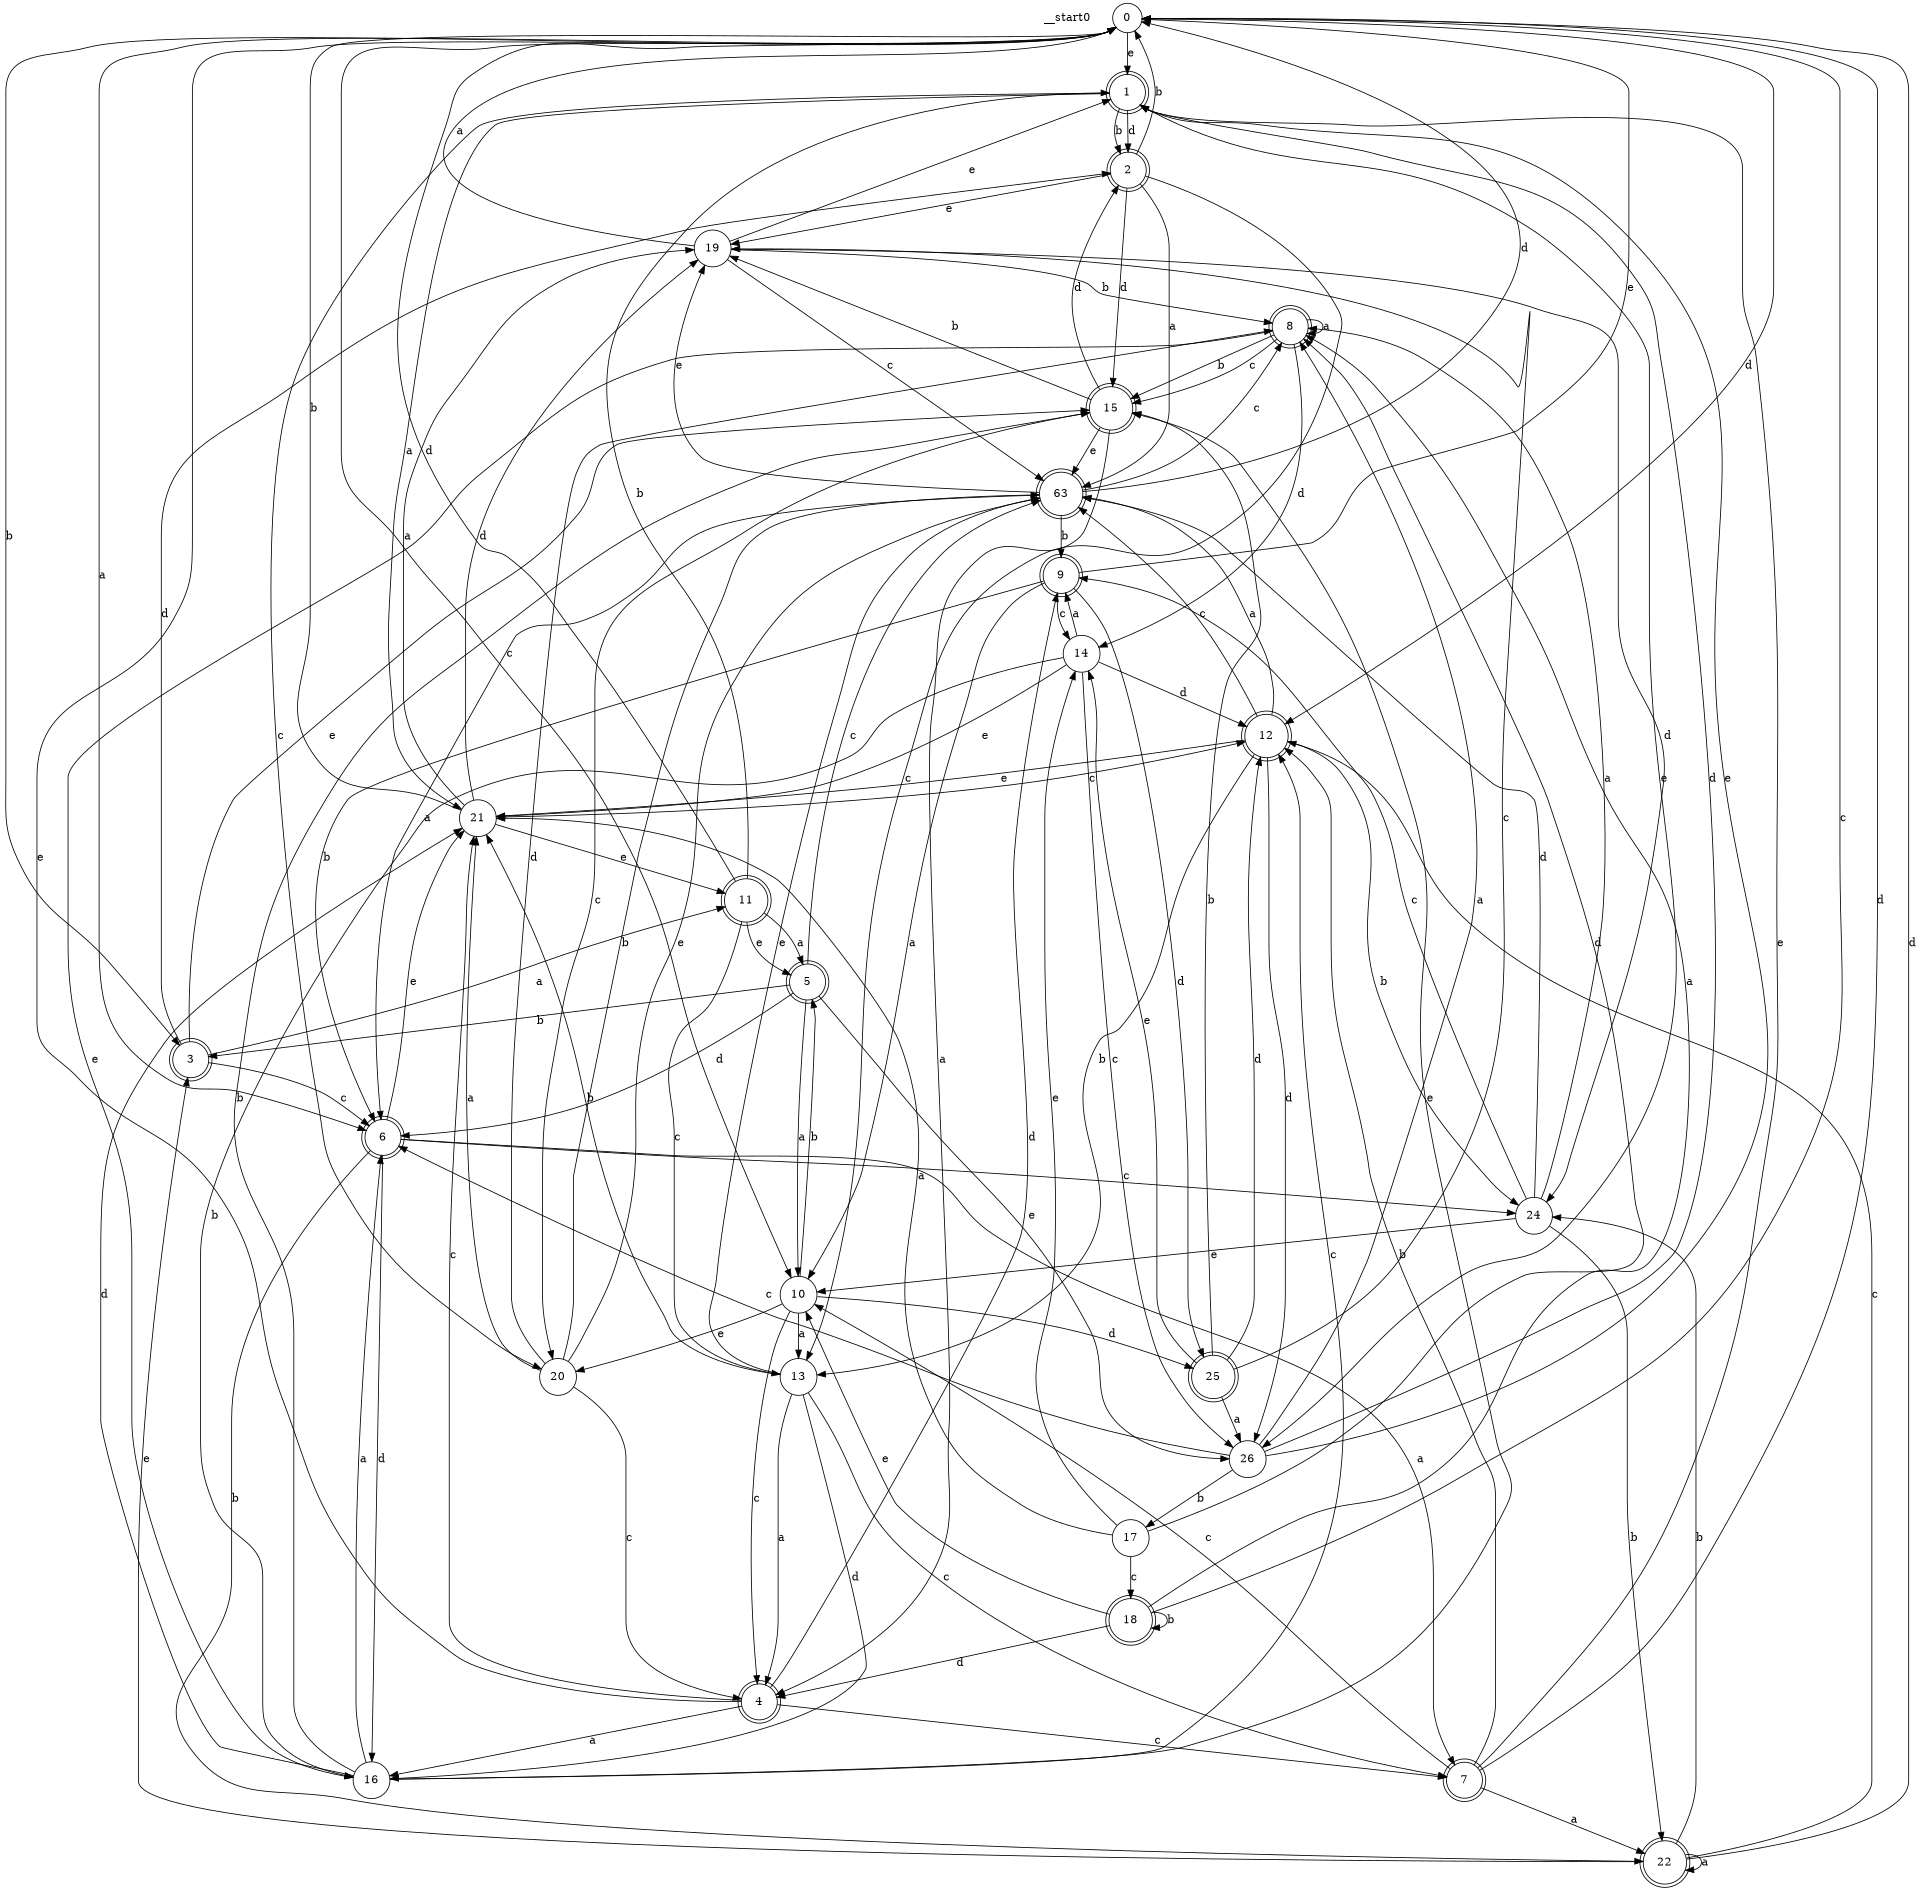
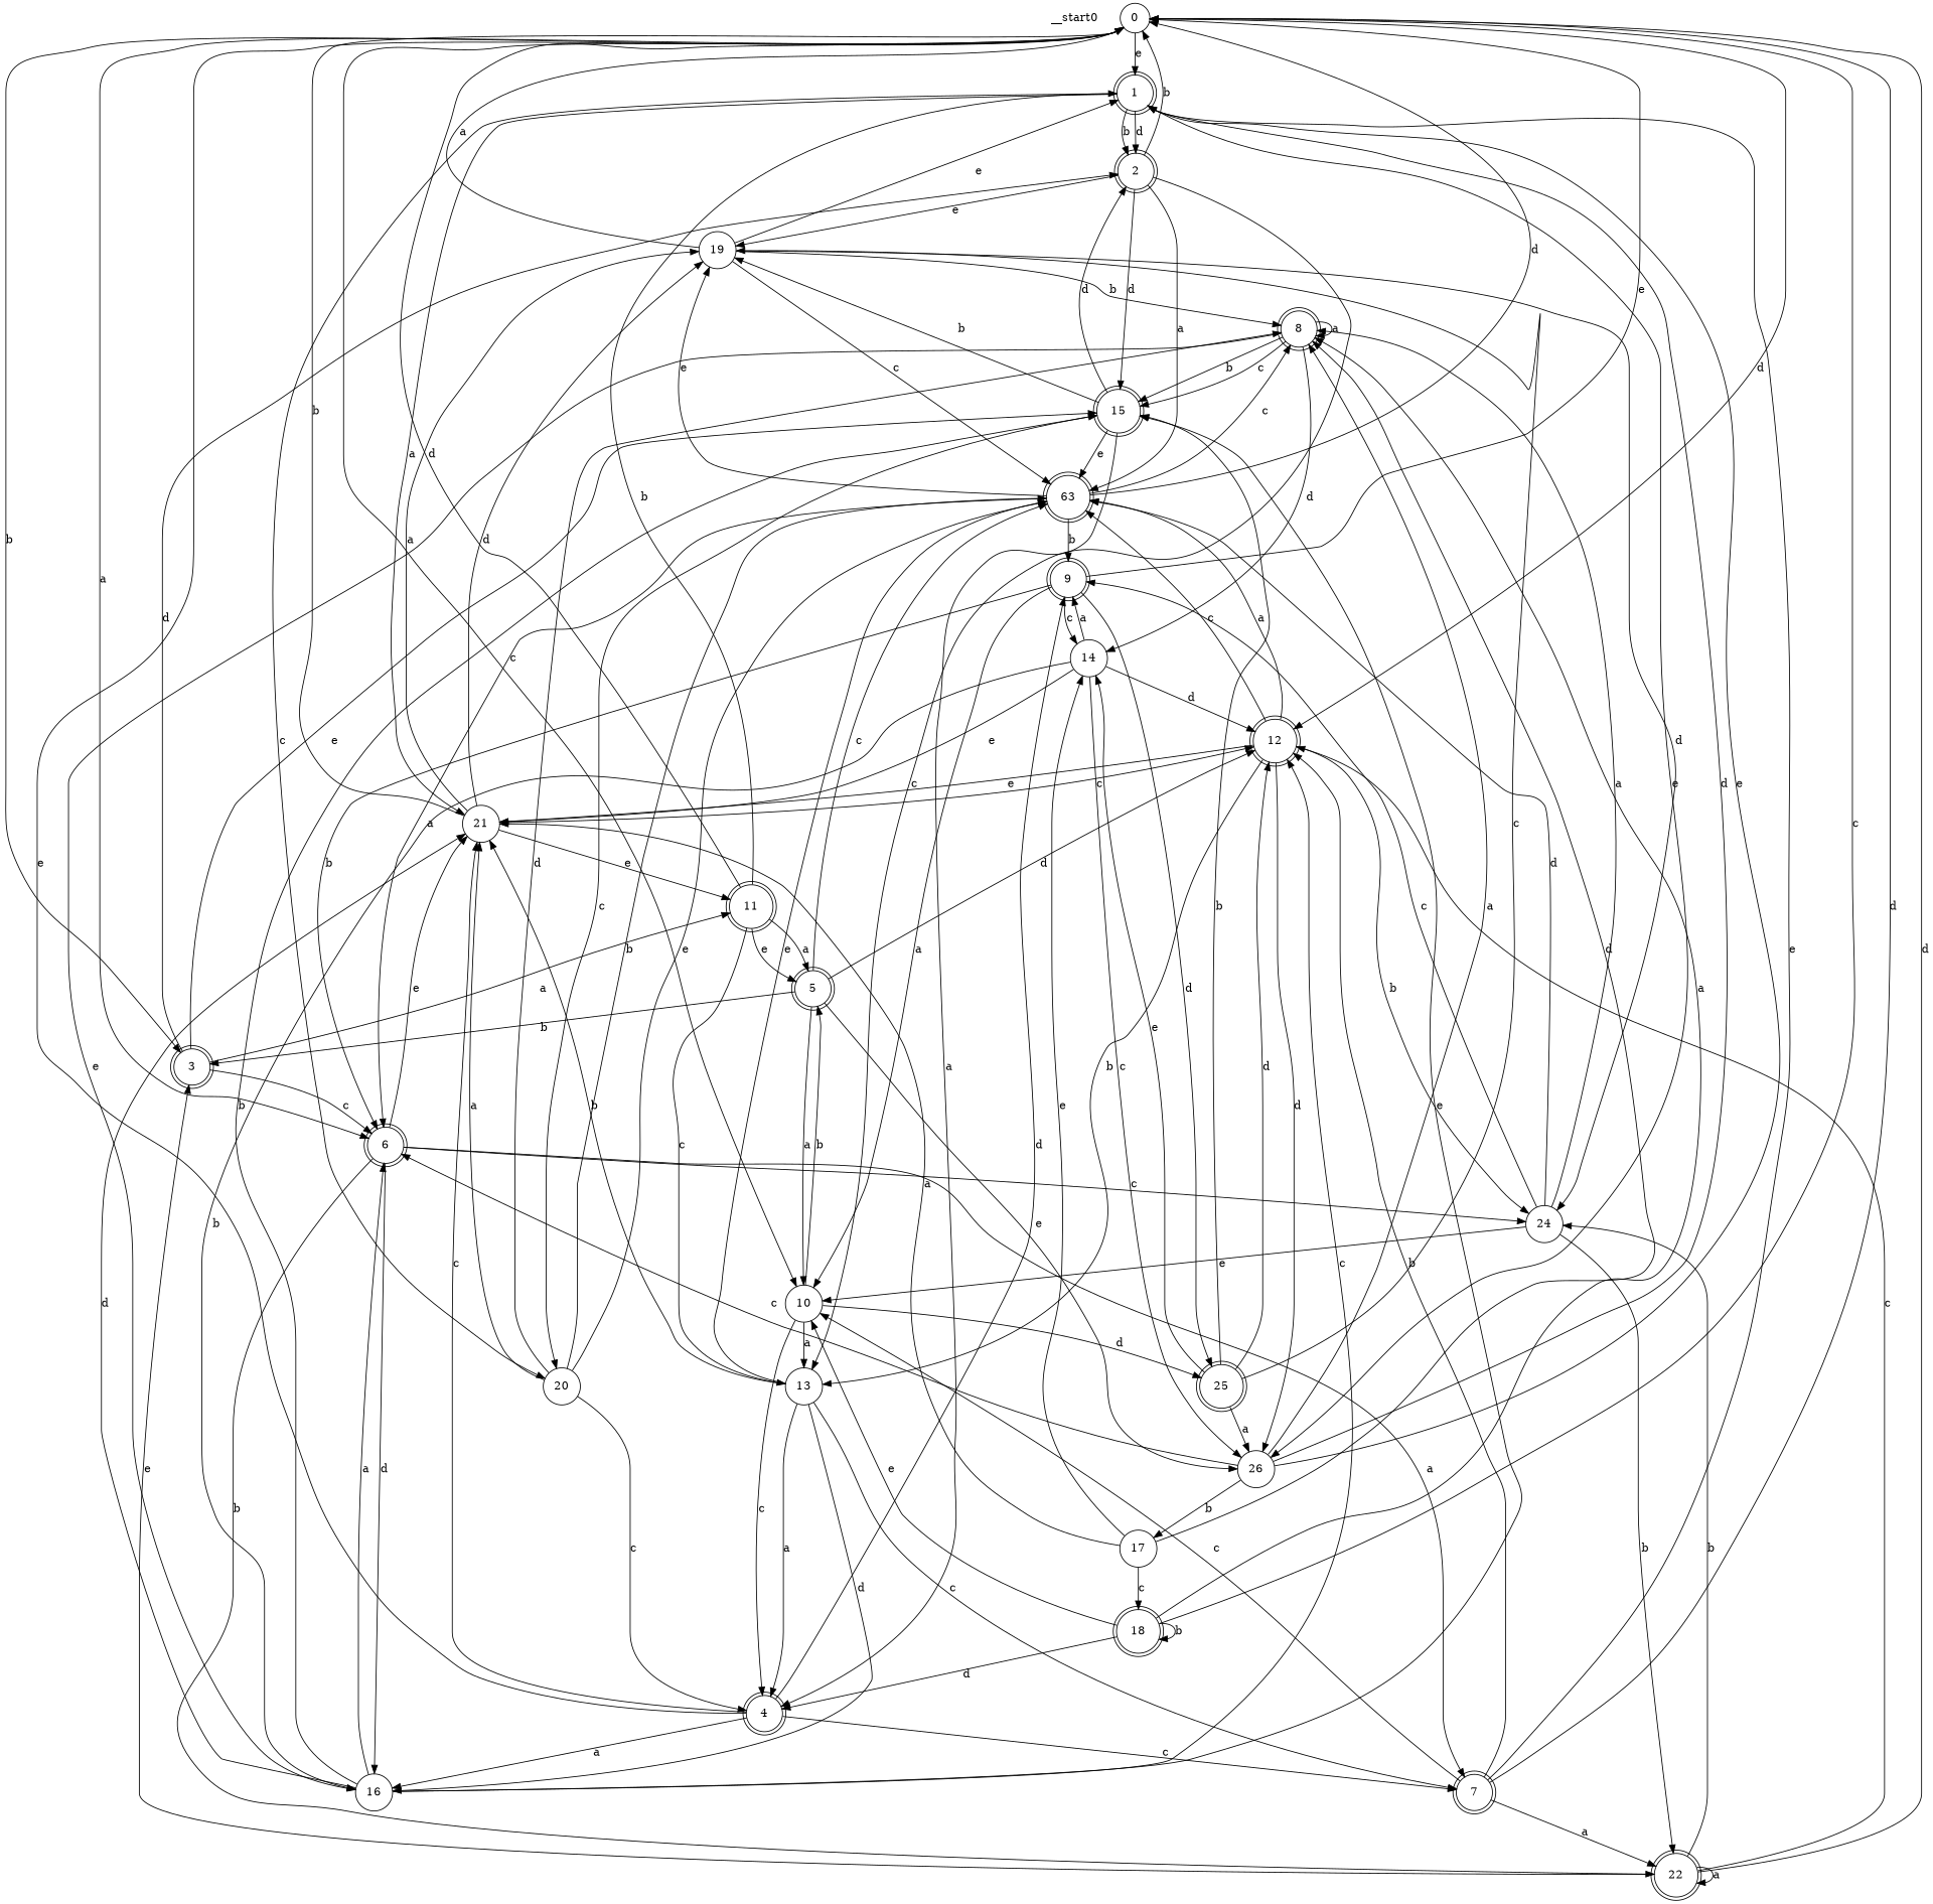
  digraph {
    rankdir=TB
    node [shape=doublecircle color=black fillcolor=white style="rounded,filled"]
    __start0 [shape=none color="" fillcolor="" style=""]
    n2 [label=0 shape=circle style=filled]
    n3 [label=1]
    n4 [label=3]
    n5 [label=6]
    n6 [label=10 shape=circle style=filled]
    n7 [label=12]
    n8 [label=2]
    n9 [label=20 shape=circle style=filled]
    n10 [label=21 shape=circle style=filled]
    n11 [label=26 shape=circle style=filled]
    n12 [label=15]
    n13 [label=11]
    n14 [label=7]
    n15 [label=16 shape=circle style=filled]
    n16 [label=22]
    n17 [label=24 shape=circle style=filled]
    n18 [label=13 shape=circle style=filled]
    n19 [label=4]
    n20 [label=5]
    n21 [label=25]
    n22 [label=63]
    n23 [label=19 shape=circle style=filled]
    n24 [label=8]
    n25 [label=17 shape=circle style=filled]
    n26 [label=9]
    n27 [label=14 shape=circle style=filled]
    n28 [label=18]
    n2 -> n3 [label=e]
    n2 -> n4 [label=b]
    n2 -> n5 [label=a]
    n2 -> n6 [label=c]
    n2 -> n7 [label=d]
    n3 -> n8 [label=b]
    n3 -> n8 [label=d]
    n3 -> n9 [label=c]
    n3 -> n10 [label=a]
    n3 -> n11 [label=e]
    n4 -> n5 [label=c]
    n4 -> n8 [label=d]
    n4 -> n12 [label=e]
    n4 -> n13 [label=a]
    n5 -> n10 [label=e]
    n5 -> n14 [label=a]
    n5 -> n15 [label=d]
    n5 -> n16 [label=b]
    n5 -> n17 [label=c]
-   n6 -> n9 [label=e]
    n6 -> n18 [label=a]
    n6 -> n19 [label=c]
    n6 -> n20 [label=b]
    n6 -> n21 [label=d]
    n7 -> n10 [label=e]
    n7 -> n11 [label=d]
    n7 -> n17 [label=b]
    n7 -> n18 [label=b]
    n7 -> n22 [label=a]
    n7 -> n22 [label=c]
    n8 -> n2 [label=b]
    n8 -> n12 [label=d]
    n8 -> n18 [label=c]
    n8 -> n22 [label=a]
    n8 -> n23 [label=e]
    n9 -> n10 [label=a]
    n9 -> n19 [label=c]
    n9 -> n22 [label=b]
    n9 -> n22 [label=e]
    n9 -> n24 [label=d]
    n10 -> n2 [label=b]
    n10 -> n7 [label=c]
    n10 -> n13 [label=e]
    n10 -> n23 [label=a]
    n10 -> n23 [label=d]
    n11 -> n3 [label=d]
    n11 -> n3 [label=e]
    n11 -> n5 [label=c]
    n11 -> n24 [label=a]
    n11 -> n25 [label=b]
    n12 -> n8 [label=d]
    n12 -> n9 [label=c]
    n12 -> n19 [label=a]
    n12 -> n22 [label=e]
    n12 -> n23 [label=b]
    n13 -> n2 [label=d]
    n13 -> n3 [label=b]
    n13 -> n18 [label=c]
    n13 -> n20 [label=a]
    n13 -> n20 [label=e]
    n14 -> n2 [label=d]
    n14 -> n3 [label=e]
    n14 -> n6 [label=c]
    n14 -> n7 [label=b]
    n14 -> n16 [label=a]
    n15 -> n5 [label=a]
    n15 -> n7 [label=c]
    n15 -> n10 [label=d]
    n15 -> n12 [label=b]
    n15 -> n12 [label=e]
    n16 -> n2 [label=d]
    n16 -> n4 [label=e]
    n16 -> n7 [label=c]
    n16 -> n16 [label=a]
    n16 -> n17 [label=b]
    n17 -> n6 [label=e]
    n17 -> n16 [label=b]
    n17 -> n22 [label=d]
    n17 -> n24 [label=a]
    n17 -> n26 [label=c]
    n18 -> n10 [label=b]
    n18 -> n14 [label=c]
    n18 -> n15 [label=d]
    n18 -> n19 [label=a]
    n18 -> n22 [label=e]
    n19 -> n2 [label=e]
    n19 -> n10 [label=c]
    n19 -> n14 [label=c]
    n19 -> n15 [label=a]
    n19 -> n26 [label=d]
    n20 -> n4 [label=b]
    n20 -> n6 [label=a]
-   n20 -> n5 [label=d]
+   n20 -> n7 [label=d]
    n20 -> n11 [label=e]
    n20 -> n22 [label=c]
    n21 -> n7 [label=d]
    n21 -> n11 [label=a]
    n21 -> n12 [label=b]
    n21 -> n23 [label=c]
    n21 -> n27 [label=e]
    n22 -> n2 [label=d]
    n22 -> n5 [label=a]
    n22 -> n23 [label=e]
    n22 -> n24 [label=c]
    n22 -> n26 [label=b]
    n23 -> n2 [label=a]
    n23 -> n3 [label=e]
    n23 -> n17 [label=d]
    n23 -> n22 [label=c]
    n23 -> n24 [label=b]
    n24 -> n12 [label=b]
    n24 -> n12 [label=c]
    n24 -> n15 [label=e]
    n24 -> n24 [label=a]
    n24 -> n27 [label=d]
    n25 -> n10 [label=a]
    n25 -> n24 [label=d]
    n25 -> n27 [label=e]
    n25 -> n28 [label=c]
    n26 -> n2 [label=e]
    n26 -> n5 [label=b]
    n26 -> n6 [label=a]
    n26 -> n21 [label=d]
    n26 -> n27 [label=c]
    n27 -> n7 [label=d]
    n27 -> n10 [label=e]
    n27 -> n11 [label=c]
    n27 -> n15 [label=b]
    n27 -> n26 [label=a]
    n28 -> n2 [label=c]
    n28 -> n6 [label=e]
    n28 -> n19 [label=d]
    n28 -> n24 [label=a]
    n28 -> n28 [label=b]
  }
